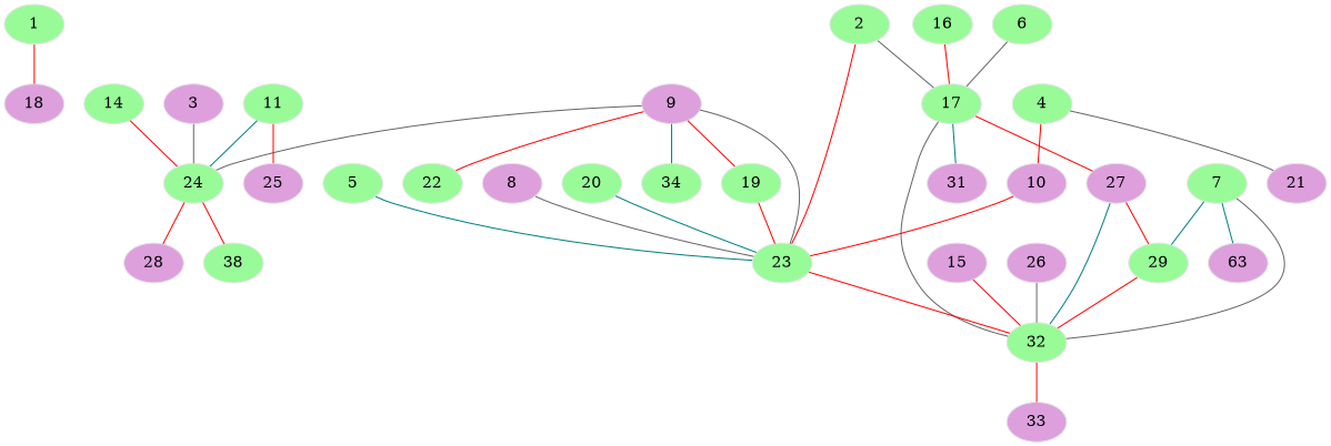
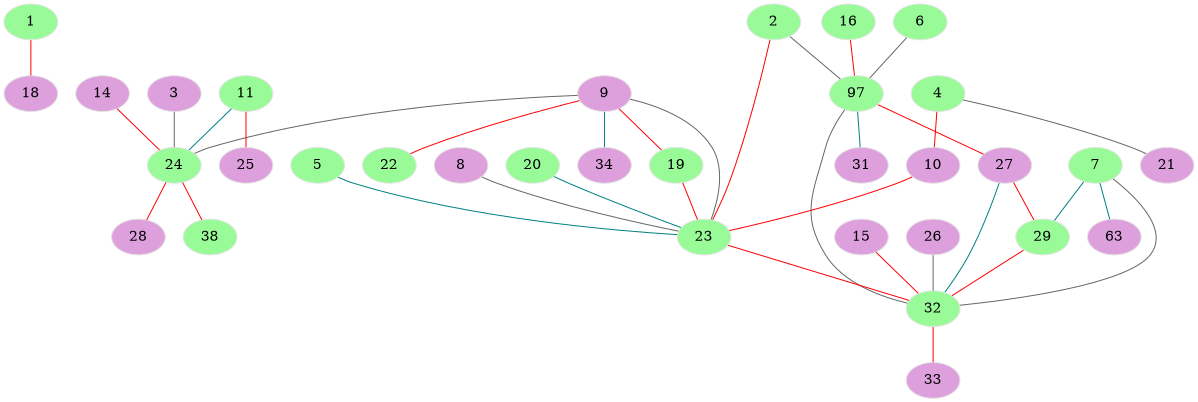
  graph {
    node [color=gray90 fillcolor=palegreen style=filled]
    edge [color=red weight=1.0]
    18 [fillcolor=plum]
    1
    28 [fillcolor=plum]
    24
    n5 [label=38]
    2
-   17
+   17 [label=97]
    23
    32
    27 [fillcolor=plum]
    31 [fillcolor=plum]
    3 [fillcolor=plum]
    10 [fillcolor=plum]
    4
    21 [fillcolor=plum]
    5
    6
    n18 [fillcolor=plum label=63]
    7
    29
    33 [fillcolor=plum]
    8 [fillcolor=plum]
    9 [fillcolor=plum]
    19
    22
-   34
+   34 [fillcolor=plum]
    11
    25 [fillcolor=plum]
-   14
+   14 [fillcolor=plum]
    15 [fillcolor=plum]
    16
    20
    26 [fillcolor=plum]
    1 -- 18
    24 -- 28
    24 -- n5
    2 -- 17 [color=gray40]
    2 -- 23
    17 -- 32 [color=gray40]
    17 -- 27
    17 -- 31 [color=teal]
    23 -- 32
    32 -- 33
    27 -- 32 [color=teal]
    27 -- 29
    3 -- 24 [color=gray40]
    10 -- 23
    4 -- 10
    4 -- 21 [color=gray40]
    5 -- 23 [color=teal]
    6 -- 17 [color=gray40]
    7 -- 32 [color=gray40]
    7 -- n18 [color=teal]
    7 -- 29 [color=teal]
    29 -- 32
    8 -- 23 [color=gray40]
    9 -- 24 [color=gray40]
    9 -- 23 [color=gray40]
    9 -- 19
    9 -- 22
    9 -- 34 [color=teal]
    19 -- 23
    11 -- 24 [color=teal]
    11 -- 25
    14 -- 24
    15 -- 32
    16 -- 17
    20 -- 23 [color=teal]
    26 -- 32 [color=gray40]
  }
